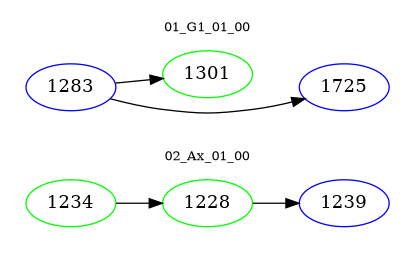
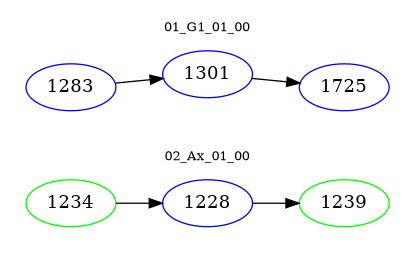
  digraph {
    rankdir=LR
    node [color=blue]
    edge [color=black]
-   n1 [color=green label=1228]
+   n1 [label=1228]
    n2 [color=green label=1234]
-   n3 [label=1239]
+   n3 [color=green label=1239]
    n4 [label=1283]
    n5 [label=1725]
-   n6 [color=green label=1301]
+   n6 [label=1301]
    subgraph cluster_1 {
      color=white
      fontsize=10
      label="02_Ax_01_00"
      n1
      n2
      n3
    }
    subgraph cluster_2 {
      color=white
      fontsize=10
      label="01_G1_01_00"
      n4
      n5
      n6
    }
    n1 -> n3
    n2 -> n1
-   n4 -> n5
+   n6 -> n5
    n4 -> n6
  }
